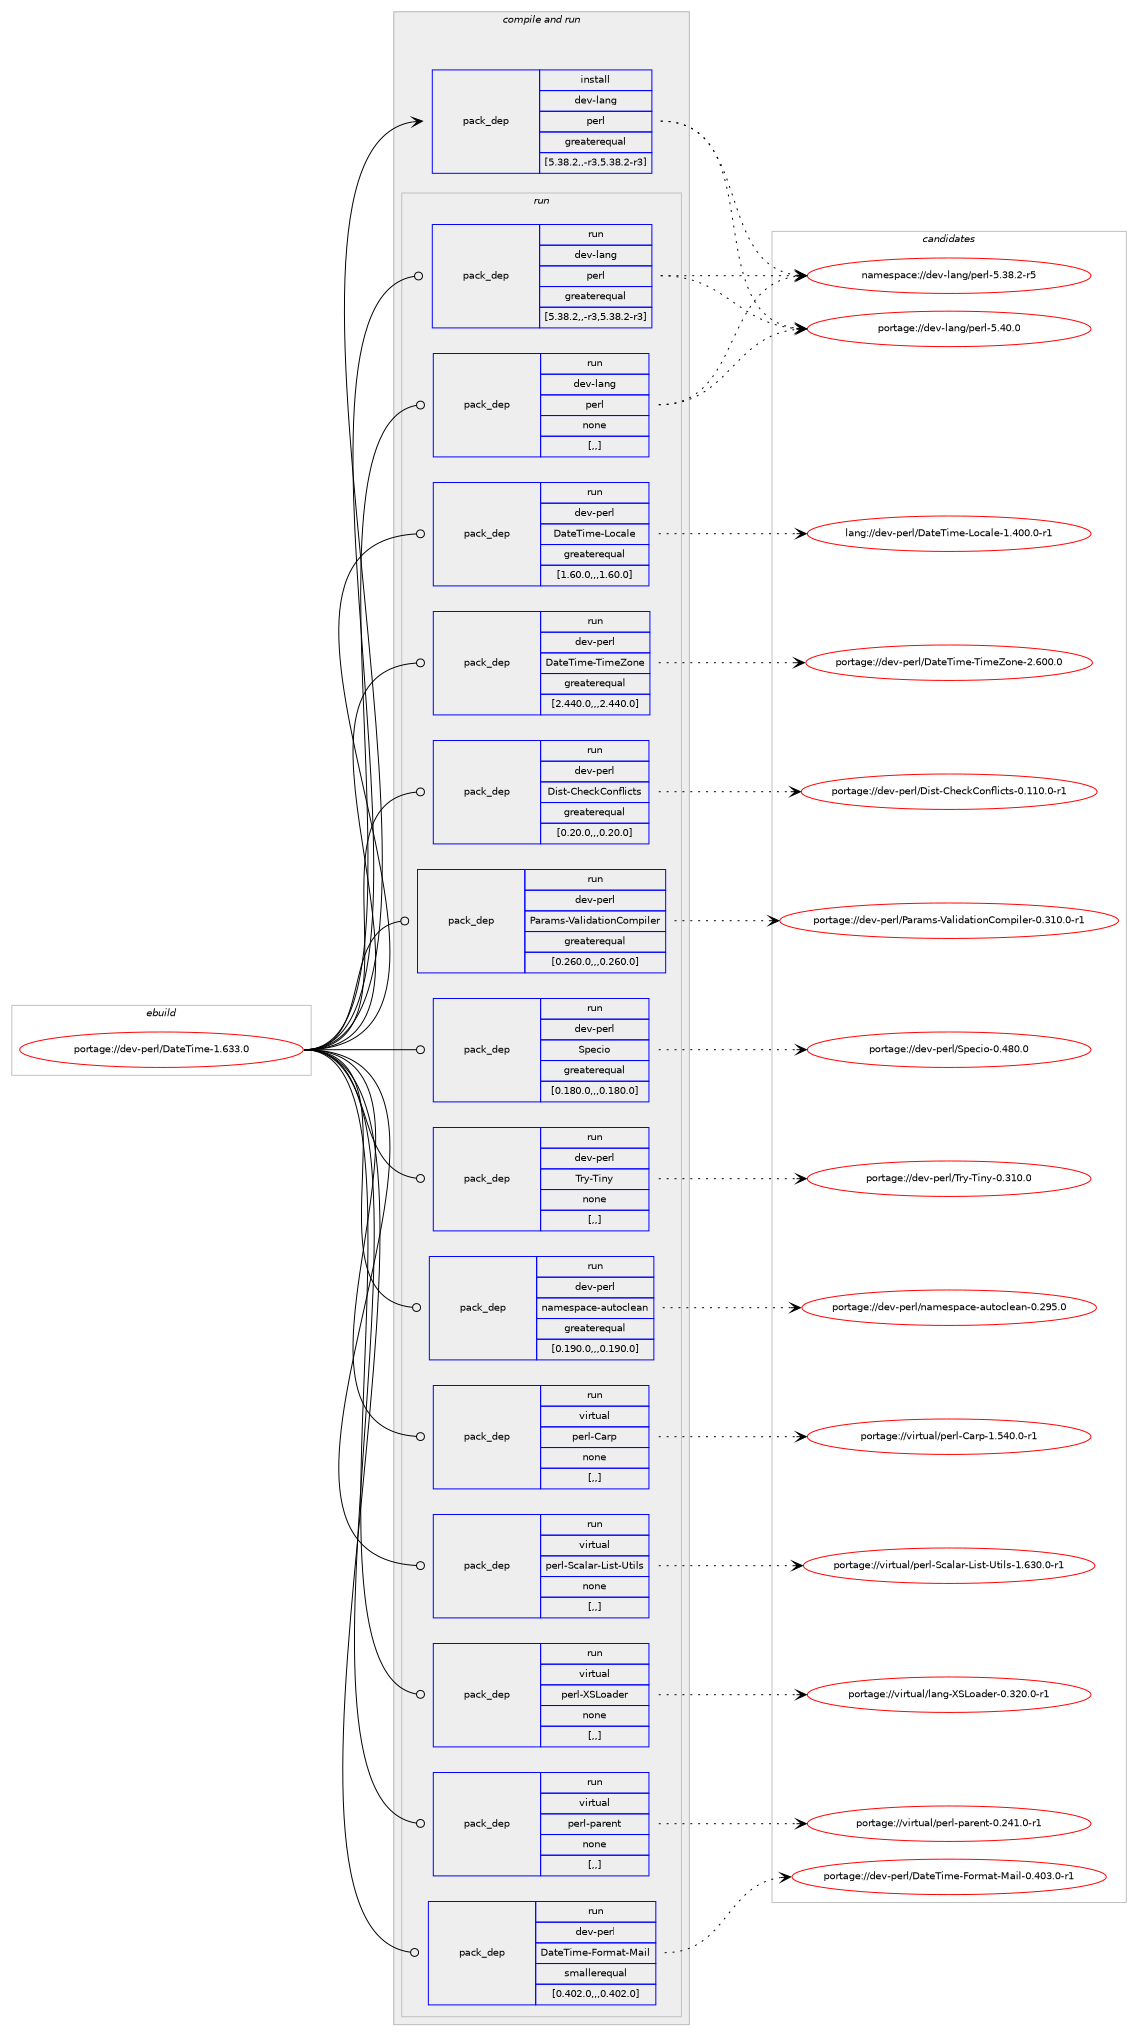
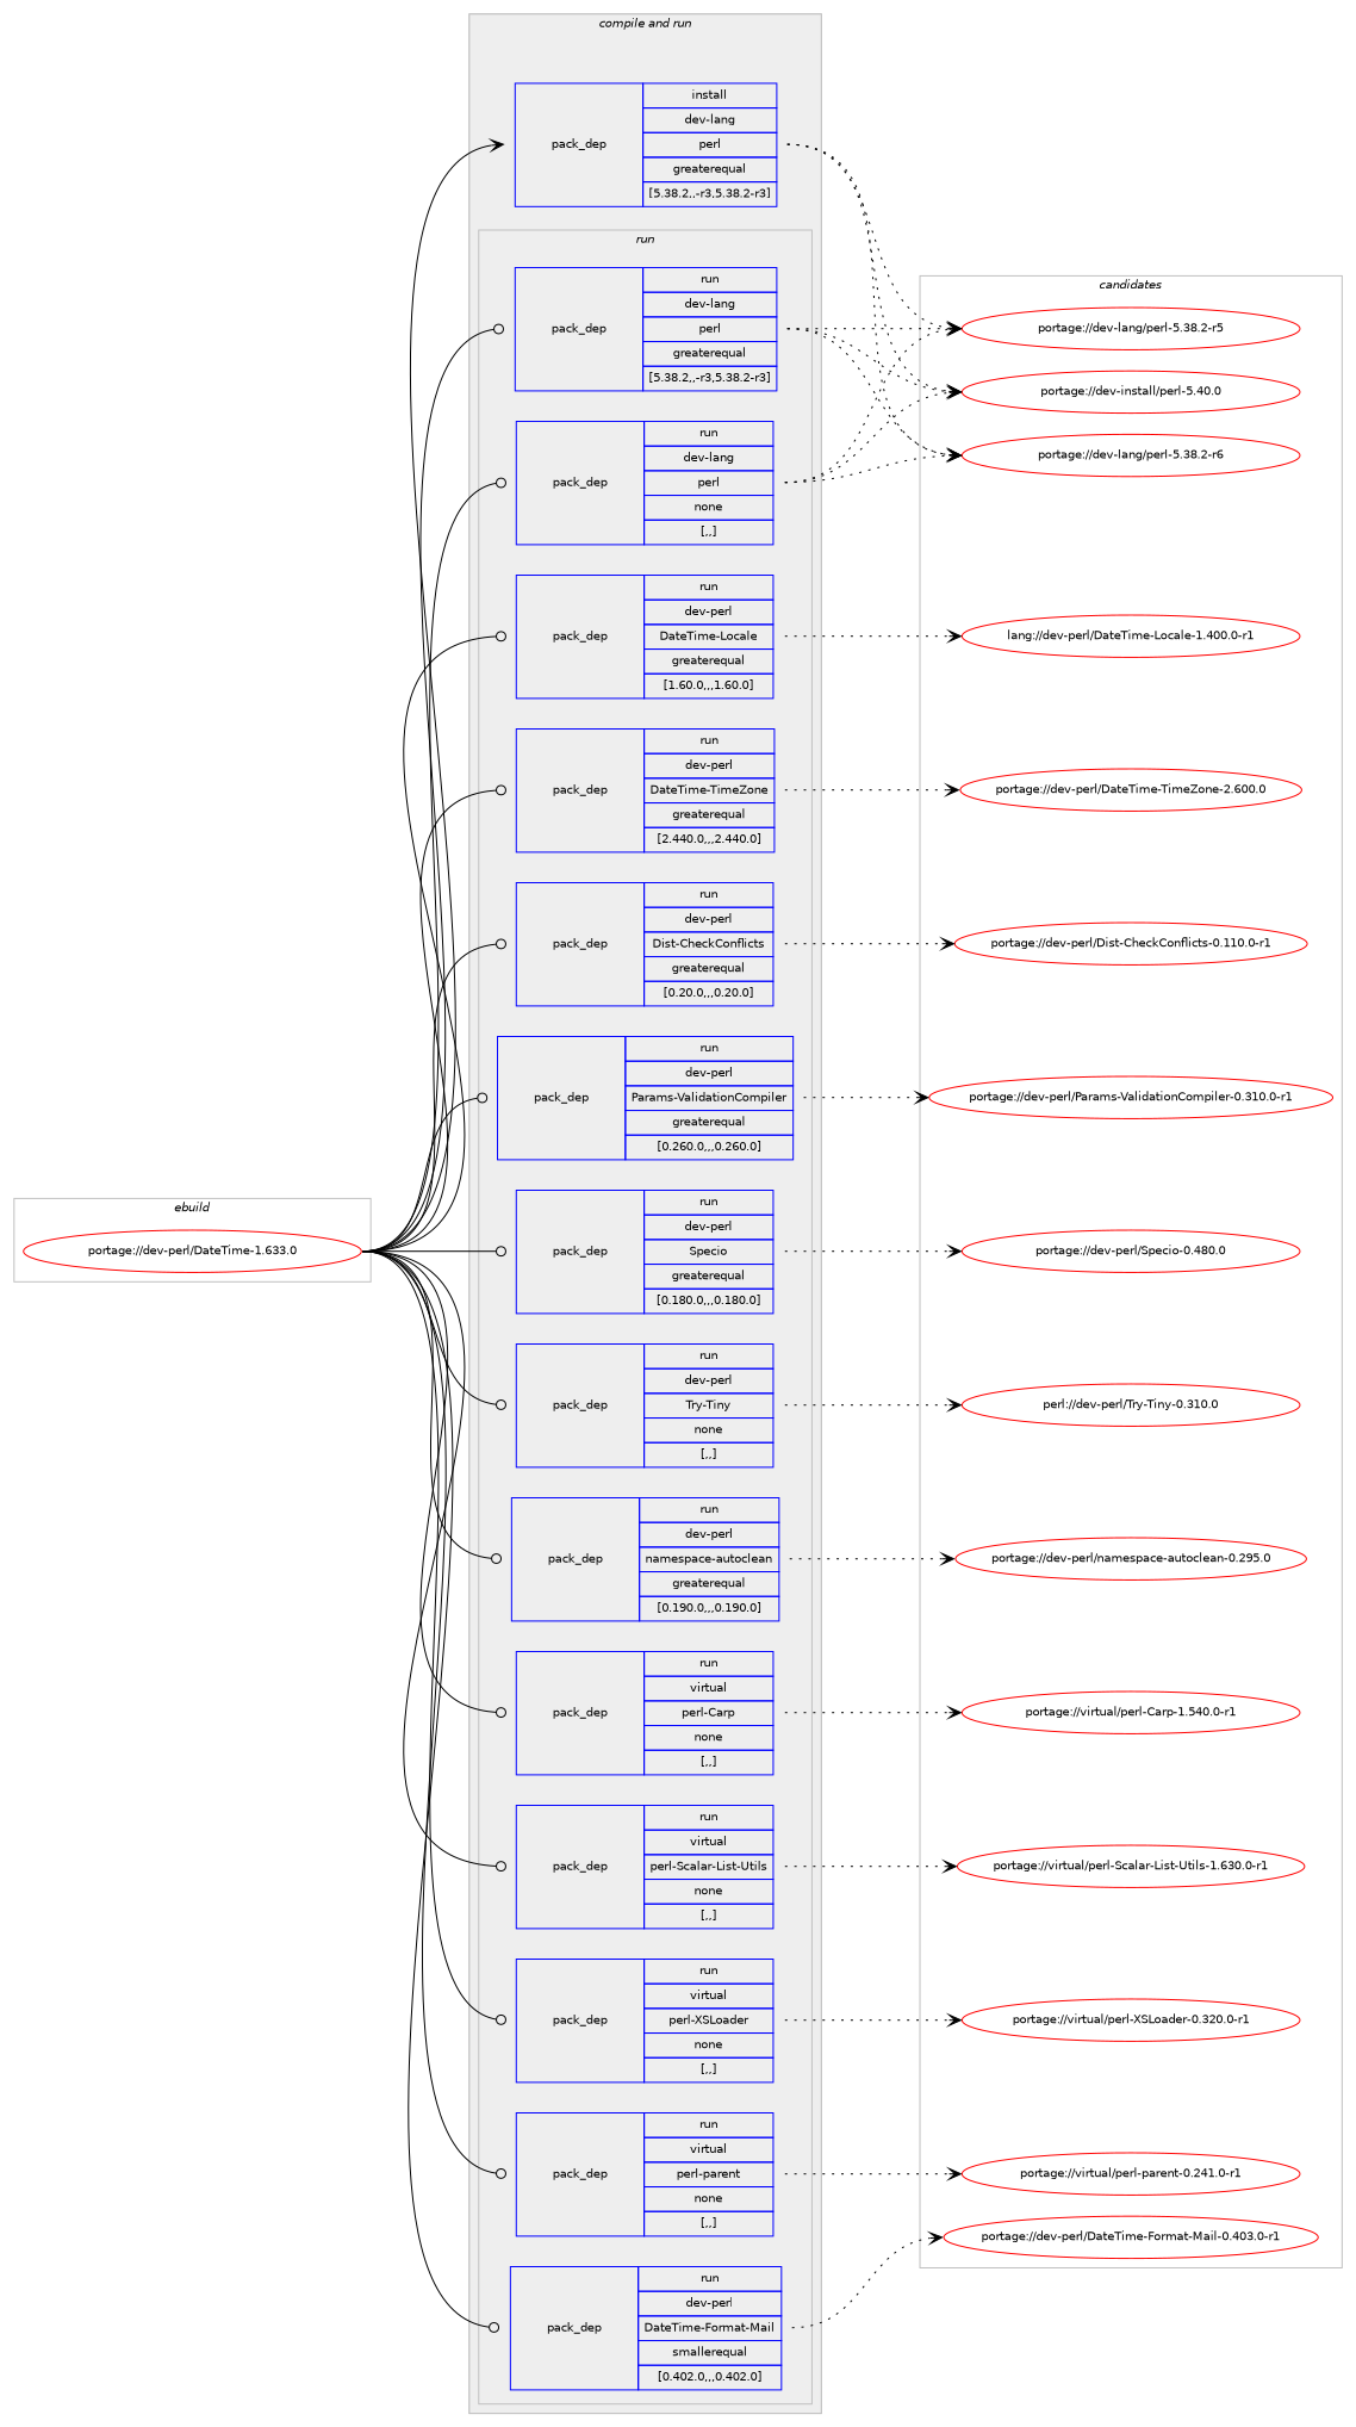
  digraph {
    compound=true
    concentrate=true
    fontname=Helvetica
    fontsize=10
    newrank=true
    rankdir=LR
    ranksep=1.5
    node [color=red fontname=Helvetica fontsize=10]
    edge [arrowhead=vee headport=w style=dotted tailport=e weight=100]
    n1 [label="portage://dev-perl/DateTime-1.633.0" width=4]
    n2 [color=blue label=<<TABLE BORDER="0" CELLBORDER="1" CELLSPACING="0" CELLPADDING="4" WIDTH="220"><TR><TD ROWSPAN="6" CELLPADDING="30">pack_dep</TD></TR><TR><TD WIDTH="110">install</TD></TR><TR><TD>dev-lang</TD></TR><TR><TD>perl</TD></TR><TR><TD>greaterequal</TD></TR><TR><TD>[5.38.2,,-r3,5.38.2-r3]</TD></TR></TABLE>> shape=none]
    n3 [color=blue label=<<TABLE BORDER="0" CELLBORDER="1" CELLSPACING="0" CELLPADDING="4" WIDTH="220"><TR><TD ROWSPAN="6" CELLPADDING="30">pack_dep</TD></TR><TR><TD WIDTH="110">run</TD></TR><TR><TD>dev-lang</TD></TR><TR><TD>perl</TD></TR><TR><TD>greaterequal</TD></TR><TR><TD>[5.38.2,,-r3,5.38.2-r3]</TD></TR></TABLE>> shape=none]
    n4 [color=blue label=<<TABLE BORDER="0" CELLBORDER="1" CELLSPACING="0" CELLPADDING="4" WIDTH="220"><TR><TD ROWSPAN="6" CELLPADDING="30">pack_dep</TD></TR><TR><TD WIDTH="110">run</TD></TR><TR><TD>dev-lang</TD></TR><TR><TD>perl</TD></TR><TR><TD>none</TD></TR><TR><TD>[,,]</TD></TR></TABLE>> shape=none]
    n5 [color=blue label=<<TABLE BORDER="0" CELLBORDER="1" CELLSPACING="0" CELLPADDING="4" WIDTH="220"><TR><TD ROWSPAN="6" CELLPADDING="30">pack_dep</TD></TR><TR><TD WIDTH="110">run</TD></TR><TR><TD>dev-perl</TD></TR><TR><TD>DateTime-Locale</TD></TR><TR><TD>greaterequal</TD></TR><TR><TD>[1.60.0,,,1.60.0]</TD></TR></TABLE>> shape=none]
    n6 [color=blue label=<<TABLE BORDER="0" CELLBORDER="1" CELLSPACING="0" CELLPADDING="4" WIDTH="220"><TR><TD ROWSPAN="6" CELLPADDING="30">pack_dep</TD></TR><TR><TD WIDTH="110">run</TD></TR><TR><TD>dev-perl</TD></TR><TR><TD>DateTime-TimeZone</TD></TR><TR><TD>greaterequal</TD></TR><TR><TD>[2.440.0,,,2.440.0]</TD></TR></TABLE>> shape=none]
    n7 [color=blue label=<<TABLE BORDER="0" CELLBORDER="1" CELLSPACING="0" CELLPADDING="4" WIDTH="220"><TR><TD ROWSPAN="6" CELLPADDING="30">pack_dep</TD></TR><TR><TD WIDTH="110">run</TD></TR><TR><TD>dev-perl</TD></TR><TR><TD>Dist-CheckConflicts</TD></TR><TR><TD>greaterequal</TD></TR><TR><TD>[0.20.0,,,0.20.0]</TD></TR></TABLE>> shape=none]
    n8 [color=blue label=<<TABLE BORDER="0" CELLBORDER="1" CELLSPACING="0" CELLPADDING="4" WIDTH="220"><TR><TD ROWSPAN="6" CELLPADDING="30">pack_dep</TD></TR><TR><TD WIDTH="110">run</TD></TR><TR><TD>dev-perl</TD></TR><TR><TD>Params-ValidationCompiler</TD></TR><TR><TD>greaterequal</TD></TR><TR><TD>[0.260.0,,,0.260.0]</TD></TR></TABLE>> shape=none]
    n9 [color=blue label=<<TABLE BORDER="0" CELLBORDER="1" CELLSPACING="0" CELLPADDING="4" WIDTH="220"><TR><TD ROWSPAN="6" CELLPADDING="30">pack_dep</TD></TR><TR><TD WIDTH="110">run</TD></TR><TR><TD>dev-perl</TD></TR><TR><TD>Specio</TD></TR><TR><TD>greaterequal</TD></TR><TR><TD>[0.180.0,,,0.180.0]</TD></TR></TABLE>> shape=none]
    n10 [color=blue label=<<TABLE BORDER="0" CELLBORDER="1" CELLSPACING="0" CELLPADDING="4" WIDTH="220"><TR><TD ROWSPAN="6" CELLPADDING="30">pack_dep</TD></TR><TR><TD WIDTH="110">run</TD></TR><TR><TD>dev-perl</TD></TR><TR><TD>Try-Tiny</TD></TR><TR><TD>none</TD></TR><TR><TD>[,,]</TD></TR></TABLE>> shape=none]
    n11 [color=blue label=<<TABLE BORDER="0" CELLBORDER="1" CELLSPACING="0" CELLPADDING="4" WIDTH="220"><TR><TD ROWSPAN="6" CELLPADDING="30">pack_dep</TD></TR><TR><TD WIDTH="110">run</TD></TR><TR><TD>dev-perl</TD></TR><TR><TD>namespace-autoclean</TD></TR><TR><TD>greaterequal</TD></TR><TR><TD>[0.190.0,,,0.190.0]</TD></TR></TABLE>> shape=none]
    n12 [color=blue label=<<TABLE BORDER="0" CELLBORDER="1" CELLSPACING="0" CELLPADDING="4" WIDTH="220"><TR><TD ROWSPAN="6" CELLPADDING="30">pack_dep</TD></TR><TR><TD WIDTH="110">run</TD></TR><TR><TD>virtual</TD></TR><TR><TD>perl-Carp</TD></TR><TR><TD>none</TD></TR><TR><TD>[,,]</TD></TR></TABLE>> shape=none]
    n13 [color=blue label=<<TABLE BORDER="0" CELLBORDER="1" CELLSPACING="0" CELLPADDING="4" WIDTH="220"><TR><TD ROWSPAN="6" CELLPADDING="30">pack_dep</TD></TR><TR><TD WIDTH="110">run</TD></TR><TR><TD>virtual</TD></TR><TR><TD>perl-Scalar-List-Utils</TD></TR><TR><TD>none</TD></TR><TR><TD>[,,]</TD></TR></TABLE>> shape=none]
    n14 [color=blue label=<<TABLE BORDER="0" CELLBORDER="1" CELLSPACING="0" CELLPADDING="4" WIDTH="220"><TR><TD ROWSPAN="6" CELLPADDING="30">pack_dep</TD></TR><TR><TD WIDTH="110">run</TD></TR><TR><TD>virtual</TD></TR><TR><TD>perl-XSLoader</TD></TR><TR><TD>none</TD></TR><TR><TD>[,,]</TD></TR></TABLE>> shape=none]
    n15 [color=blue label=<<TABLE BORDER="0" CELLBORDER="1" CELLSPACING="0" CELLPADDING="4" WIDTH="220"><TR><TD ROWSPAN="6" CELLPADDING="30">pack_dep</TD></TR><TR><TD WIDTH="110">run</TD></TR><TR><TD>virtual</TD></TR><TR><TD>perl-parent</TD></TR><TR><TD>none</TD></TR><TR><TD>[,,]</TD></TR></TABLE>> shape=none]
    n16 [color=blue label=<<TABLE BORDER="0" CELLBORDER="1" CELLSPACING="0" CELLPADDING="4" WIDTH="220"><TR><TD ROWSPAN="6" CELLPADDING="30">pack_dep</TD></TR><TR><TD WIDTH="110">run</TD></TR><TR><TD>dev-perl</TD></TR><TR><TD>DateTime-Format-Mail</TD></TR><TR><TD>smallerequal</TD></TR><TR><TD>[0.402.0,,,0.402.0]</TD></TR></TABLE>> shape=none]
-   n17 [label="portage://dev-lang/perl-5.40.0" width=4]
-   n19 [label="namespace://dev-lang/perl-5.38.2-r5" width=4]
+   n17 [label="portage://dev-install/perl-5.40.0" width=4]
+   n18 [label="portage://dev-lang/perl-5.38.2-r6" width=4]
+   n19 [label="portage://dev-lang/perl-5.38.2-r5" width=4]
    n20 [label="lang://dev-perl/DateTime-Locale-1.400.0-r1" width=4]
    n21 [label="portage://dev-perl/DateTime-TimeZone-2.600.0" width=4]
    n22 [label="portage://dev-perl/Dist-CheckConflicts-0.110.0-r1" width=4]
    n23 [label="portage://dev-perl/Params-ValidationCompiler-0.310.0-r1" width=4]
    n24 [label="portage://virtual/perl-parent-0.241.0-r1" width=4]
    n25 [label="portage://dev-perl/Specio-0.480.0" width=4]
-   n26 [label="portage://dev-perl/Try-Tiny-0.310.0" width=4]
+   n26 [label="perl://dev-perl/Try-Tiny-0.310.0" width=4]
    n27 [label="portage://dev-perl/namespace-autoclean-0.295.0" width=4]
    n28 [label="portage://virtual/perl-Carp-1.540.0-r1" width=4]
    n29 [label="portage://virtual/perl-Scalar-List-Utils-1.630.0-r1" width=4]
-   n30 [label="portage://virtual/lang-XSLoader-0.320.0-r1" width=4]
+   n30 [label="portage://virtual/perl-XSLoader-0.320.0-r1" width=4]
    n31 [label="portage://dev-perl/DateTime-Format-Mail-0.403.0-r1" width=4]
    subgraph cluster_1 {
      color=gray
      label=<<i>ebuild</i>>
      n1
    }
    subgraph cluster_2 {
      color=gray
      label=<<i>dependencies</i>>
      subgraph cluster_3 {
        color=gray
        fillcolor="#eeeeee"
        label=<<i>compile</i>>
        style=filled
        subgraph sub_4 {
          color=gray
          fillcolor="#eeeeee"
          label=<<i>compile</i>>
          style=filled
          n2
        }
      }
      subgraph cluster_5 {
        color=gray
        fillcolor="#eeeeee"
        label=<<i>compile and run</i>>
        style=filled
      }
      subgraph cluster_6 {
        color=gray
        fillcolor="#eeeeee"
        label=<<i>run</i>>
        style=filled
        subgraph sub_7 {
          color=gray
          fillcolor="#eeeeee"
          label=<<i>run</i>>
          style=filled
          n3
        }
        subgraph sub_8 {
          color=gray
          fillcolor="#eeeeee"
          label=<<i>run</i>>
          style=filled
          n4
        }
        subgraph sub_9 {
          color=gray
          fillcolor="#eeeeee"
          label=<<i>run</i>>
          style=filled
          n5
        }
        subgraph sub_10 {
          color=gray
          fillcolor="#eeeeee"
          label=<<i>run</i>>
          style=filled
          n6
        }
        subgraph sub_11 {
          color=gray
          fillcolor="#eeeeee"
          label=<<i>run</i>>
          style=filled
          n7
        }
        subgraph sub_12 {
          color=gray
          fillcolor="#eeeeee"
          label=<<i>run</i>>
          style=filled
          n8
        }
        subgraph sub_13 {
          color=gray
          fillcolor="#eeeeee"
          label=<<i>run</i>>
          style=filled
          n9
        }
        subgraph sub_14 {
          color=gray
          fillcolor="#eeeeee"
          label=<<i>run</i>>
          style=filled
          n10
        }
        subgraph sub_15 {
          color=gray
          fillcolor="#eeeeee"
          label=<<i>run</i>>
          style=filled
          n11
        }
        subgraph sub_16 {
          color=gray
          fillcolor="#eeeeee"
          label=<<i>run</i>>
          style=filled
          n12
        }
        subgraph sub_17 {
          color=gray
          fillcolor="#eeeeee"
          label=<<i>run</i>>
          style=filled
          n13
        }
        subgraph sub_18 {
          color=gray
          fillcolor="#eeeeee"
          label=<<i>run</i>>
          style=filled
          n14
        }
        subgraph sub_19 {
          color=gray
          fillcolor="#eeeeee"
          label=<<i>run</i>>
          style=filled
          n15
        }
        subgraph sub_20 {
          color=gray
          fillcolor="#eeeeee"
          label=<<i>run</i>>
          style=filled
          n16
        }
      }
    }
    subgraph cluster_21 {
      color=gray
      label=<<i>candidates</i>>
      rank=same
      subgraph sub_22 {
        color=black
        label=<<i>candidates</i>>
        nodesep=1
        rank=same
        n17
+       n18
        n19
      }
      subgraph sub_23 {
        color=black
        label=<<i>candidates</i>>
        nodesep=1
        rank=same
        n17
+       n18
        n19
      }
      subgraph sub_24 {
        color=black
        label=<<i>candidates</i>>
        nodesep=1
        rank=same
        n17
+       n18
        n19
      }
      subgraph sub_25 {
        color=black
        label=<<i>candidates</i>>
        nodesep=1
        rank=same
        n20
      }
      subgraph sub_26 {
        color=black
        label=<<i>candidates</i>>
        nodesep=1
        rank=same
        n21
      }
      subgraph sub_27 {
        color=black
        label=<<i>candidates</i>>
        nodesep=1
        rank=same
        n22
      }
      subgraph sub_28 {
        color=black
        label=<<i>candidates</i>>
        nodesep=1
        rank=same
        n23
      }
      subgraph sub_29 {
        color=black
        label=<<i>candidates</i>>
        nodesep=1
        rank=same
        n24
      }
      subgraph sub_30 {
        color=black
        label=<<i>candidates</i>>
        nodesep=1
        rank=same
        n25
      }
      subgraph sub_31 {
        color=black
        label=<<i>candidates</i>>
        nodesep=1
        rank=same
        n26
      }
      subgraph sub_32 {
        color=black
        label=<<i>candidates</i>>
        nodesep=1
        rank=same
        n27
      }
      subgraph sub_33 {
        color=black
        label=<<i>candidates</i>>
        nodesep=1
        rank=same
        n28
      }
      subgraph sub_34 {
        color=black
        label=<<i>candidates</i>>
        nodesep=1
        rank=same
        n29
      }
      subgraph sub_35 {
        color=black
        label=<<i>candidates</i>>
        nodesep=1
        rank=same
        n30
      }
      subgraph sub_36 {
        color=black
        label=<<i>candidates</i>>
        nodesep=1
        rank=same
        n31
      }
    }
    n1 -> n2 [style=solid weight=20]
    n1 -> n3 [arrowhead=odot style=solid weight=20]
    n1 -> n4 [arrowhead=odot style=solid weight=20]
    n1 -> n5 [arrowhead=odot style=solid weight=20]
    n1 -> n6 [arrowhead=odot style=solid weight=20]
    n1 -> n7 [arrowhead=odot style=solid weight=20]
    n1 -> n8 [arrowhead=odot style=solid weight=20]
    n1 -> n9 [arrowhead=odot style=solid weight=20]
    n1 -> n10 [arrowhead=odot style=solid weight=20]
    n1 -> n11 [arrowhead=odot style=solid weight=20]
    n1 -> n12 [arrowhead=odot style=solid weight=20]
    n1 -> n13 [arrowhead=odot style=solid weight=20]
    n1 -> n14 [arrowhead=odot style=solid weight=20]
    n1 -> n15 [arrowhead=odot style=solid weight=20]
    n1 -> n16 [arrowhead=odot style=solid weight=20]
    n2 -> n17
+   n2 -> n18
    n2 -> n19
    n3 -> n17
+   n3 -> n18
    n3 -> n19
    n4 -> n17
+   n4 -> n18
    n4 -> n19
    n5 -> n20
    n6 -> n21
    n7 -> n22
    n8 -> n23
    n9 -> n25
    n10 -> n26
    n11 -> n27
    n12 -> n28
    n13 -> n29
    n14 -> n30
    n15 -> n24
    n16 -> n31
  }
